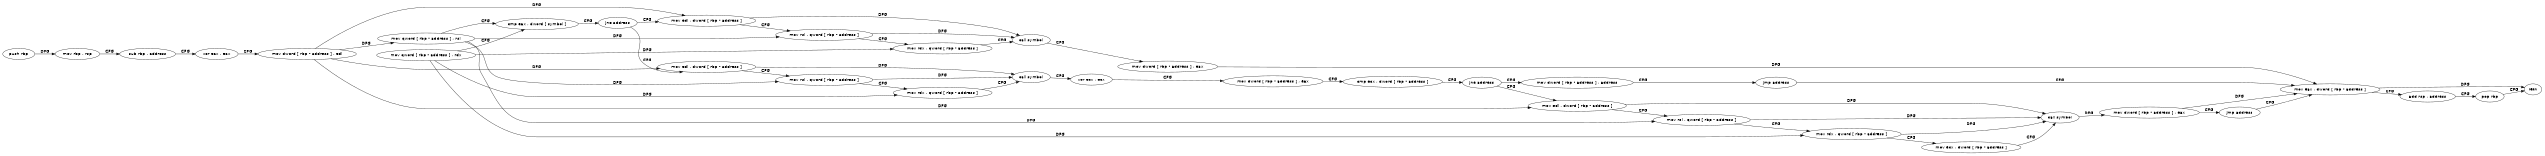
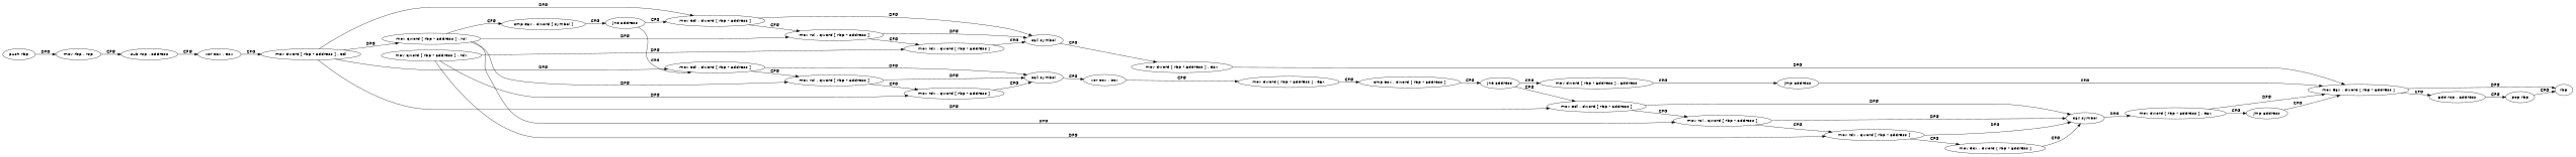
  digraph {
    fontname="DejaVu Sans"
    rankdir=LR
    node [fontname="DejaVu Sans"]
    edge [fontname="DejaVu Sans"]
    n1 [label="push rbp"]
    n2 [label="mov rbp , rsp"]
-   n3 [label="sub rbp , address"]
+   n3 [label="sub rsp , address"]
    n4 [label="xor eax , eax"]
    n5 [label="mov dword [ rbp - address ] , edi"]
    n6 [label="mov qword [ rbp - address ] , rsi"]
    n7 [label="mov edi , dword [ rbp - address ]"]
    n8 [label="mov edi , dword [ rbp - address ]"]
    n9 [label="mov edi , dword [ rbp - address ]"]
    n10 [label="mov rsi , qword [ rbp - address ]"]
    n11 [label="mov rsi , qword [ rbp - address ]"]
    n12 [label="mov rsi , qword [ rbp - address ]"]
    n13 [label="cmp eax , dword [ symbol ]"]
    n14 [label="call symbol"]
    n15 [label="call symbol"]
    n16 [label="call symbol"]
    n17 [label="mov qword [ rbp - address ] , rdx"]
    n18 [label="mov rdx , qword [ rbp - address ]"]
    n19 [label="mov rdx , qword [ rbp - address ]"]
    n20 [label="mov rdx , qword [ rbp - address ]"]
    n21 [label="jne address"]
    n22 [label="mov ecx , dword [ rbp - address ]"]
    n23 [label="mov dword [ rbp - address ] , eax"]
    n24 [label="xor ecx , ecx"]
    n25 [label="mov eax , dword [ rbp - address ]"]
    n26 [label="add rsp , address"]
-   n27 [label=retn]
+   n27 [label=rbp]
    n28 [label="pop rbp"]
    n29 [label="mov dword [ rbp - address ] , eax"]
    n30 [label="cmp ecx , dword [ rbp - address ]"]
    n31 [label="jne address"]
    n32 [label="mov dword [ rbp - address ] , address"]
    n33 [label="jmp address"]
    n34 [label="mov dword [ rbp - address ] , eax"]
    n35 [label="jmp address"]
    n1 -> n2 [label=DFG]
    n2 -> n3 [label=CFG]
    n3 -> n4 [label=CFG]
    n4 -> n5 [label=CFG]
    n5 -> n6 [label=DFG]
    n5 -> n7 [label=DFG]
    n5 -> n8 [label=DFG]
    n5 -> n9 [label=DFG]
    n6 -> n10 [label=DFG]
    n6 -> n11 [label=DFG]
    n6 -> n12 [label=DFG]
    n6 -> n13 [label=CFG]
    n7 -> n10 [label=CFG]
    n7 -> n14 [label=DFG]
    n8 -> n11 [label=CFG]
    n8 -> n15 [label=DFG]
    n9 -> n12 [label=CFG]
    n9 -> n16 [label=DFG]
    n10 -> n14 [label=DFG]
    n10 -> n18 [label=CFG]
    n11 -> n15 [label=DFG]
    n11 -> n19 [label=CFG]
    n12 -> n16 [label=DFG]
    n12 -> n20 [label=CFG]
    n13 -> n21 [label=CFG]
    n14 -> n23 [label=CFG]
    n15 -> n24 [label=CFG]
    n16 -> n34 [label=DFG]
-   n17 -> n13 [label=CFG]
    n17 -> n18 [label=DFG]
    n17 -> n19 [label=DFG]
    n17 -> n20 [label=DFG]
    n18 -> n14 [label=CFG]
    n19 -> n15 [label=CFG]
    n20 -> n16 [label=DFG]
    n20 -> n22 [label=CFG]
    n21 -> n7 [label=CFG]
    n21 -> n8 [label=CFG]
    n22 -> n16 [label=CFG]
    n23 -> n25 [label=DFG]
    n24 -> n29 [label=CFG]
    n25 -> n26 [label=CFG]
    n25 -> n27 [label=DFG]
    n26 -> n28 [label=CFG]
    n28 -> n27 [label=CFG]
    n29 -> n30 [label=CFG]
    n30 -> n31 [label=CFG]
    n31 -> n9 [label=CFG]
    n31 -> n32 [label=CFG]
    n32 -> n33 [label=CFG]
    n33 -> n25 [label=CFG]
    n34 -> n25 [label=DFG]
    n34 -> n35 [label=CFG]
    n35 -> n25 [label=CFG]
  }
